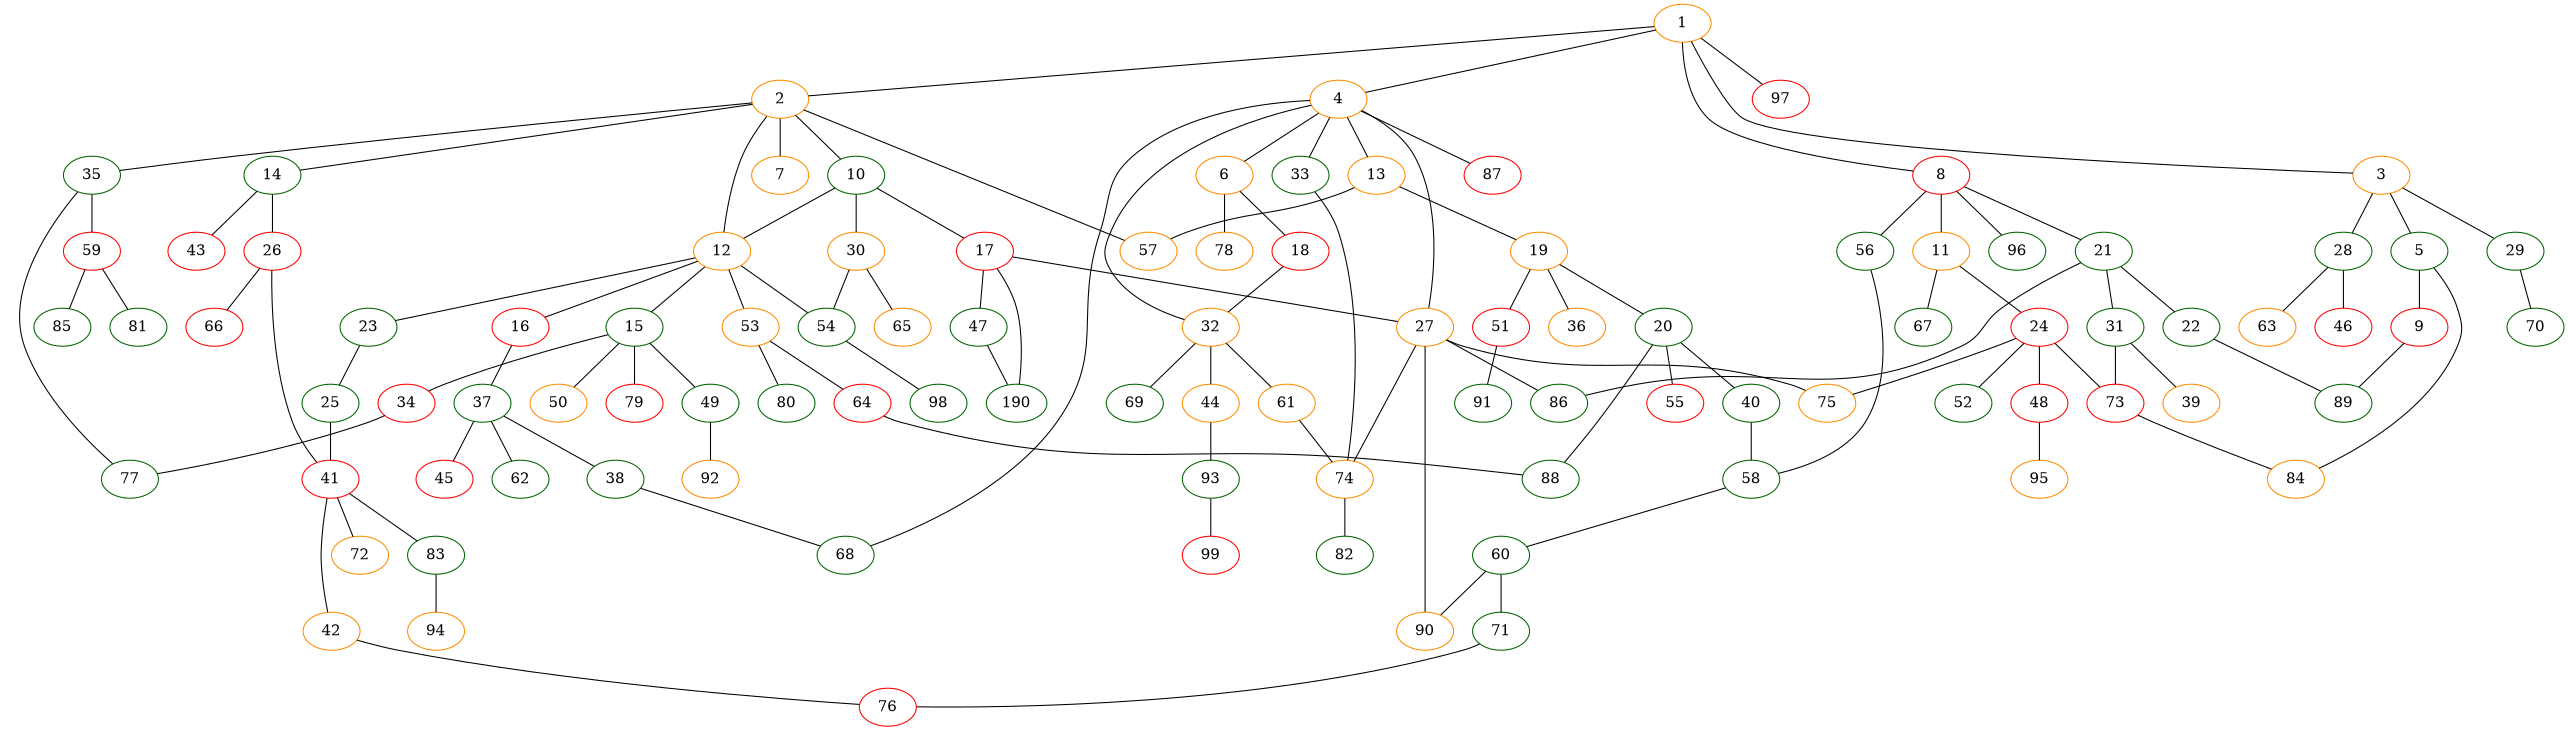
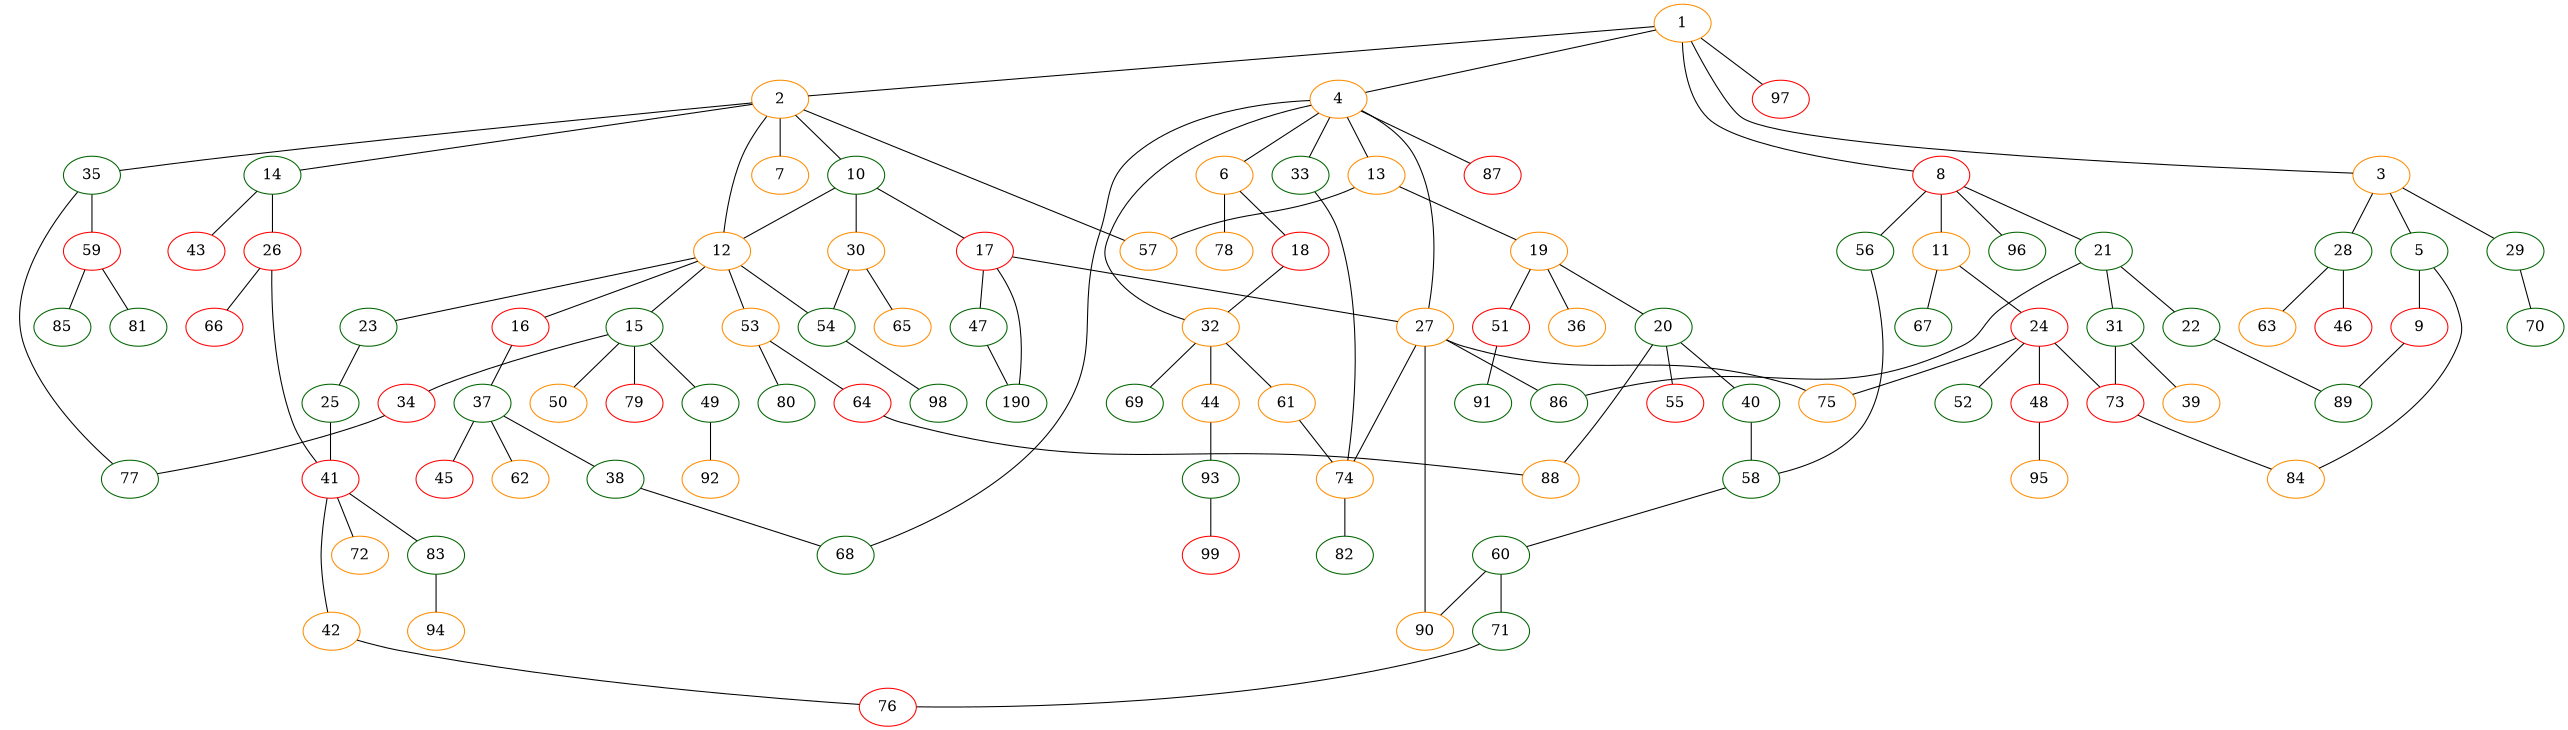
  graph {
    node [color=darkgreen]
    1 [color=darkorange]
    2 [color=darkorange]
    3 [color=darkorange]
    4 [color=darkorange]
    8 [color=red]
    97 [color=red]
    7 [color=darkorange]
    10
    12 [color=darkorange]
    14
    35
    57 [color=darkorange]
    5
    28
    29
    6 [color=darkorange]
    13 [color=darkorange]
    27 [color=darkorange]
    33
    68
    87 [color=red]
    32 [color=darkorange]
    11 [color=darkorange]
    21
    56
    96
    17 [color=red]
    30 [color=darkorange]
    15
    16 [color=red]
    23
    53 [color=darkorange]
    54
    26 [color=red]
    43 [color=red]
    77
    59 [color=red]
    9 [color=red]
    84 [color=darkorange]
    46 [color=red]
    63 [color=darkorange]
    70
    18 [color=red]
    78 [color=darkorange]
    19 [color=darkorange]
    86
    75 [color=darkorange]
    74 [color=darkorange]
    90 [color=darkorange]
    24 [color=red]
    67
    22
    31
    58
    47
    n56 [label=190]
    65 [color=darkorange]
    34 [color=red]
    49
    50 [color=darkorange]
    79 [color=red]
    37
    25
    64 [color=red]
    80
    98
    41 [color=red]
    66 [color=red]
    81
    85
    89
    20
    36 [color=darkorange]
    51 [color=red]
    44 [color=darkorange]
    61 [color=darkorange]
    69
    82
    48 [color=red]
    52
    73 [color=red]
    39 [color=darkorange]
    60
    95 [color=darkorange]
    92 [color=darkorange]
    38
    45 [color=red]
-   62
-   88
+   62 [color=darkorange]
+   88 [color=darkorange]
    40
    55 [color=red]
    91
    42 [color=darkorange]
    72 [color=darkorange]
    83
    93
    76 [color=red]
    94 [color=darkorange]
    99 [color=red]
    71
    1 -- 2
    1 -- 3
    1 -- 4
    1 -- 8
    1 -- 97
    2 -- 7
    2 -- 10
    2 -- 12
    2 -- 14
    2 -- 35
    2 -- 57
    3 -- 5
    3 -- 28
    3 -- 29
    4 -- 6
    4 -- 13
    4 -- 27
    4 -- 33
    4 -- 68
    4 -- 87
    4 -- 32
    8 -- 11
    8 -- 21
    8 -- 56
    8 -- 96
    10 -- 12
    10 -- 17
    10 -- 30
    12 -- 15
    12 -- 16
    12 -- 23
    12 -- 53
    12 -- 54
    14 -- 26
    14 -- 43
    35 -- 77
    35 -- 59
    5 -- 9
    5 -- 84
    28 -- 46
    28 -- 63
    29 -- 70
    6 -- 18
    6 -- 78
    13 -- 57
    13 -- 19
    27 -- 86
    27 -- 75
    27 -- 74
    27 -- 90
    33 -- 74
    32 -- 44
    32 -- 61
    32 -- 69
    11 -- 24
    11 -- 67
    21 -- 86
    21 -- 22
    21 -- 31
    56 -- 58
    17 -- 27
    17 -- 47
    17 -- n56
    30 -- 54
    30 -- 65
    15 -- 34
    15 -- 49
    15 -- 50
    15 -- 79
    16 -- 37
    23 -- 25
    53 -- 64
    53 -- 80
    54 -- 98
    26 -- 41
    26 -- 66
    59 -- 81
    59 -- 85
    9 -- 89
    18 -- 32
    19 -- 20
    19 -- 36
    19 -- 51
    74 -- 82
    24 -- 75
    24 -- 48
    24 -- 52
    24 -- 73
    22 -- 89
    31 -- 73
    31 -- 39
    58 -- 60
    47 -- n56
    34 -- 77
    49 -- 92
    37 -- 38
    37 -- 45
    37 -- 62
    25 -- 41
    64 -- 88
    41 -- 42
    41 -- 72
    41 -- 83
    20 -- 88
    20 -- 40
    20 -- 55
    51 -- 91
    44 -- 93
    61 -- 74
    48 -- 95
    73 -- 84
    60 -- 90
    60 -- 71
    38 -- 68
    40 -- 58
    42 -- 76
    83 -- 94
    93 -- 99
    71 -- 76
  }
